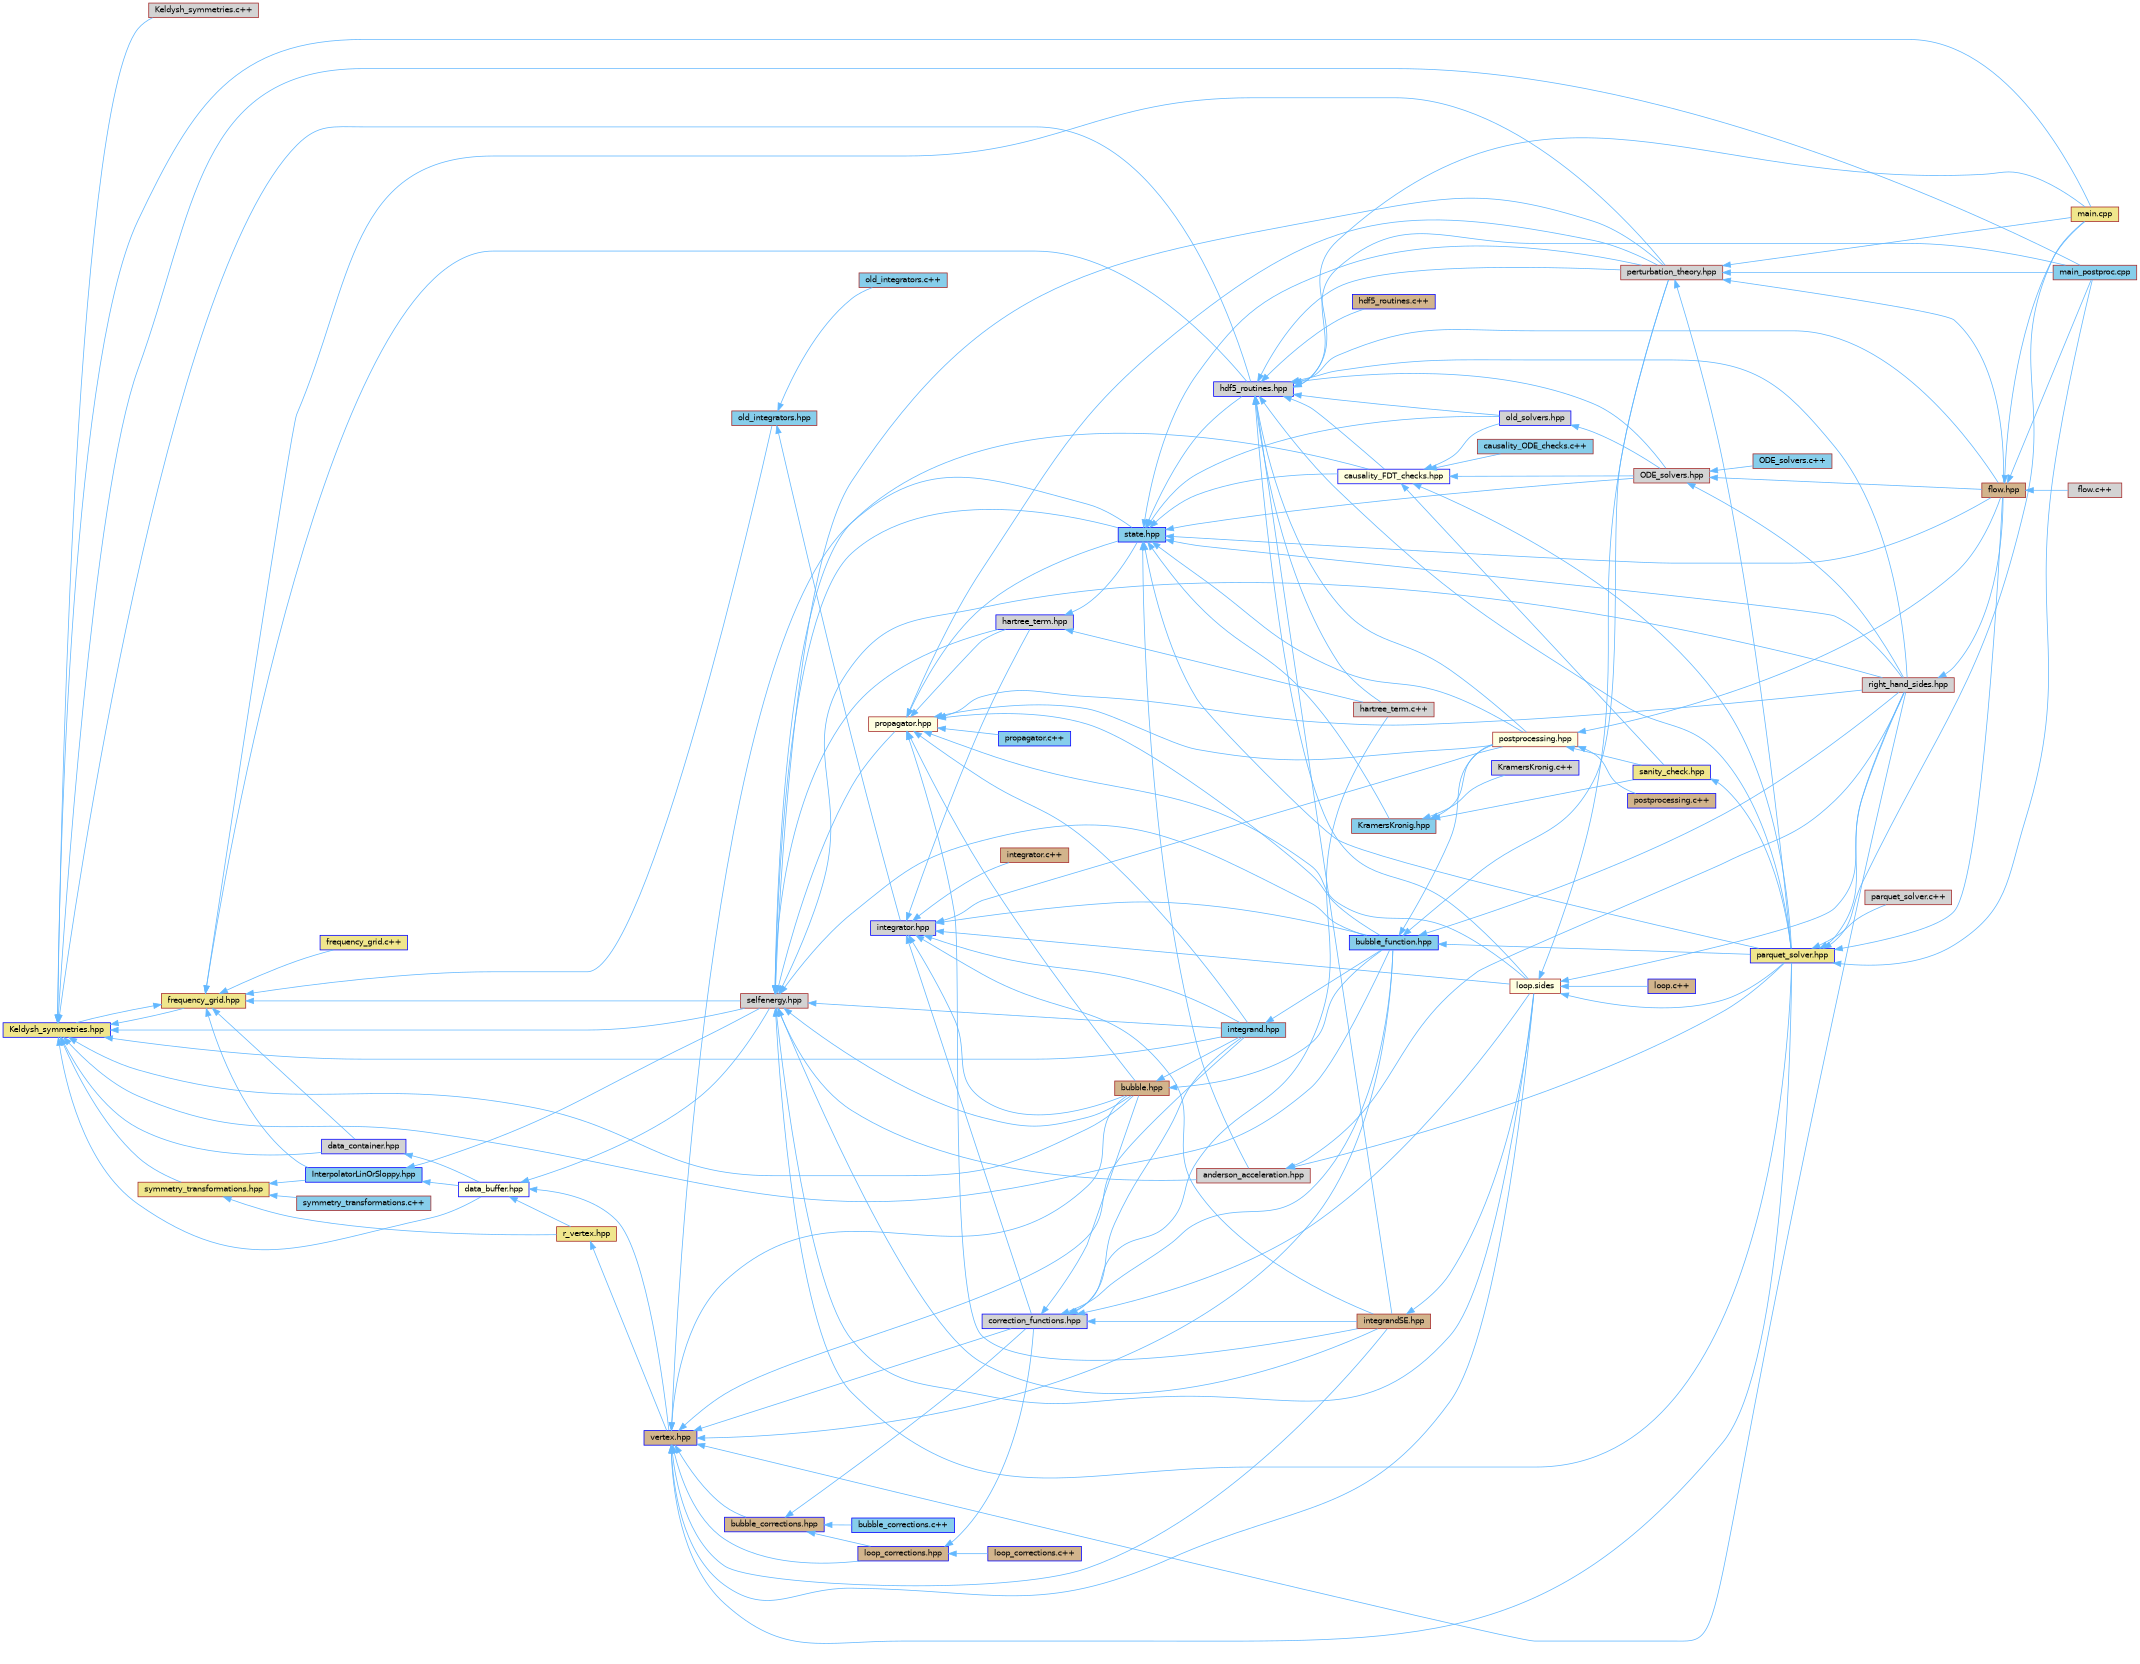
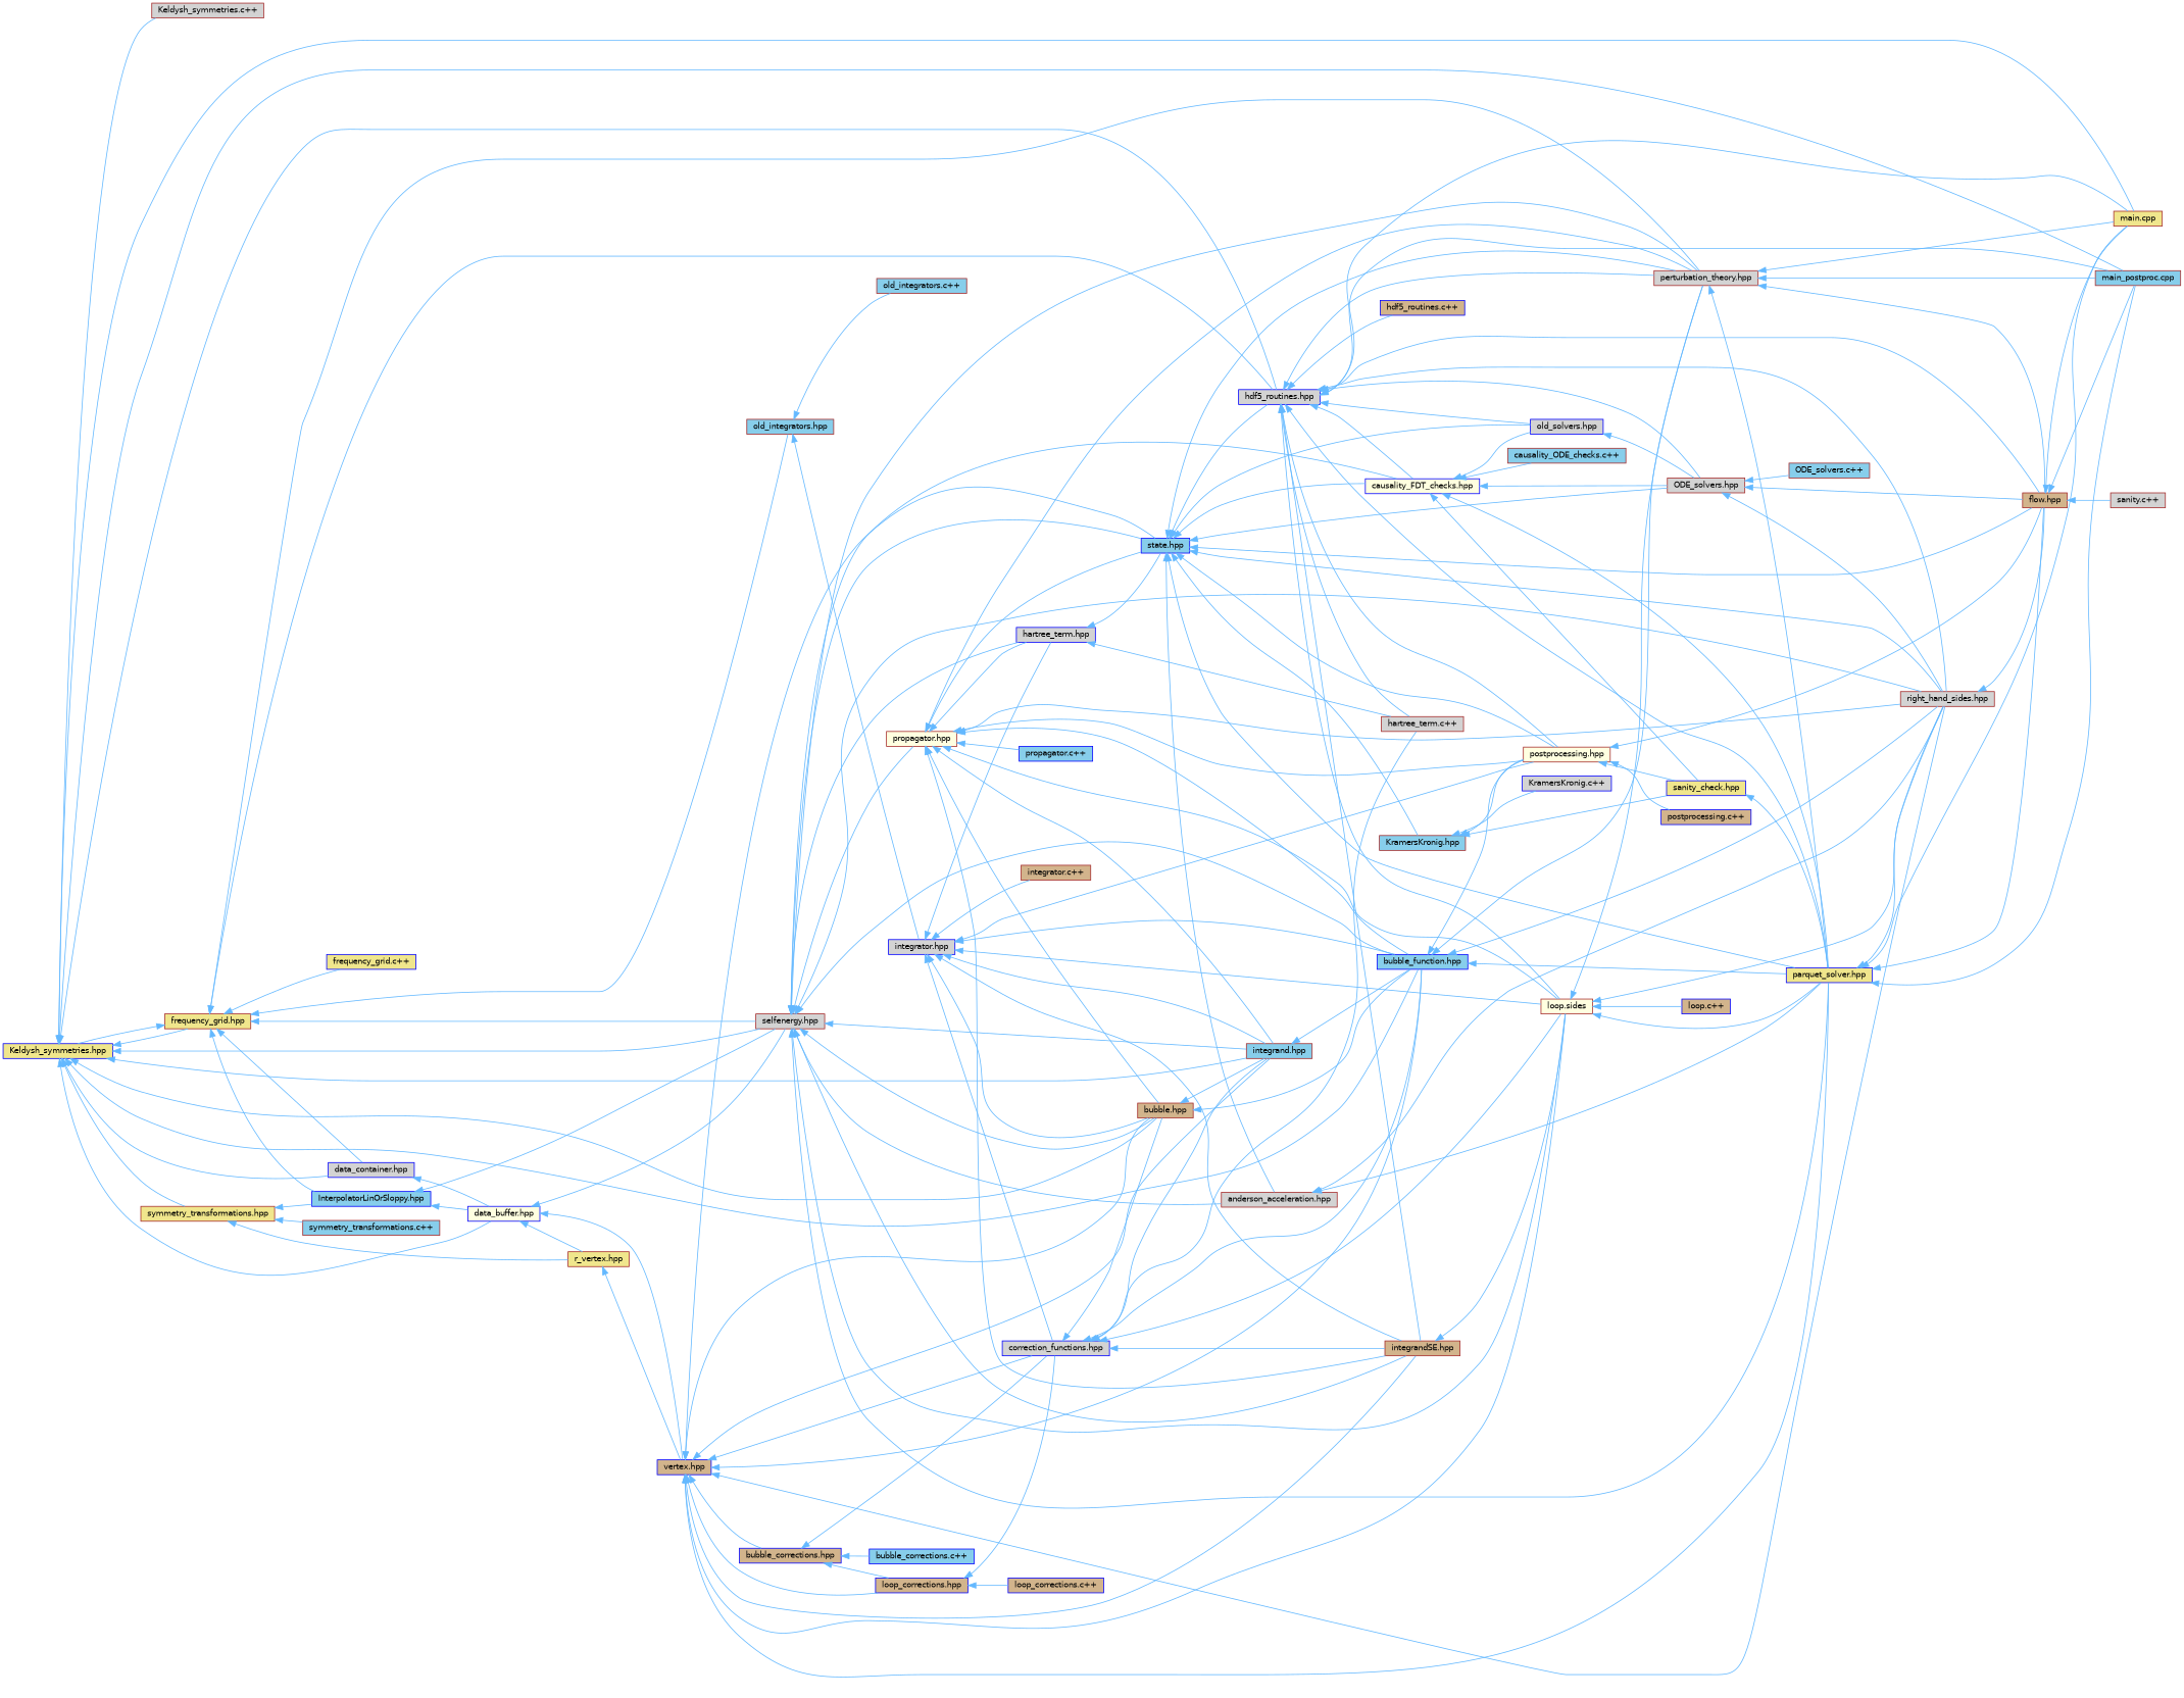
  digraph {
    rankdir=LR
    node [color=brown fillcolor=lightgrey fontname=Helvetica fontsize=10 shape=box style=filled]
    edge [color=steelblue1 dir=back fontname=Helvetica fontsize=10 labelfontname=Helvetica labelfontsize=10 style=solid]
    n1 [color=blue fillcolor=khaki fontcolor=black height=0.2 label="Keldysh_symmetries.hpp" width=0.4]
    n2 [height=0.2 label="Keldysh_symmetries.c++" width=0.4]
    n3 [fillcolor=tan height=0.2 label="bubble.hpp" width=0.4]
    n4 [color=blue fillcolor=skyblue height=0.2 label="bubble_function.hpp" width=0.4]
    n5 [fillcolor=khaki height=0.2 label="main.cpp" width=0.4]
    n6 [fillcolor=skyblue height=0.2 label="main_postproc.cpp" width=0.4]
    n7 [fillcolor=skyblue height=0.2 label="integrand.hpp" width=0.4]
    n8 [color=blue fillcolor=lightyellow height=0.2 label="data_buffer.hpp" width=0.4]
    n9 [color=blue height=0.2 label="hdf5_routines.hpp" width=0.4]
    n10 [height=0.2 label="selfenergy.hpp" width=0.4]
    n11 [color=blue height=0.2 label="data_container.hpp" width=0.4]
    n12 [fillcolor=khaki height=0.2 label="frequency_grid.hpp" width=0.4]
    n13 [fillcolor=khaki height=0.2 label="symmetry_transformations.hpp" width=0.4]
    n14 [color=blue fillcolor=khaki height=0.2 label="parquet_solver.hpp" width=0.4]
    n15 [height=0.2 label="right_hand_sides.hpp" width=0.4]
    n16 [height=0.2 label="perturbation_theory.hpp" width=0.4]
    n17 [fillcolor=lightyellow height=0.2 label="postprocessing.hpp" width=0.4]
    n18 [fillcolor=khaki height=0.2 label="r_vertex.hpp" width=0.4]
    n19 [color=blue fillcolor=tan height=0.2 label="vertex.hpp" width=0.4]
    n20 [fillcolor=tan height=0.2 label="flow.hpp" width=0.4]
    n21 [fillcolor=tan height=0.2 label="integrandSE.hpp" width=0.4]
    n22 [fillcolor=lightyellow height=0.2 label="loop.sides" width=0.4]
    n23 [height=0.2 label="hartree_term.c++" width=0.4]
    n24 [height=0.2 label="ODE_solvers.hpp" width=0.4]
    n25 [color=blue fillcolor=lightyellow height=0.2 label="causality_FDT_checks.hpp" width=0.4]
    n26 [color=blue height=0.2 label="old_solvers.hpp" width=0.4]
    n27 [color=blue fillcolor=tan height=0.2 label="hdf5_routines.c++" width=0.4]
    n28 [color=blue fillcolor=skyblue height=0.2 label="state.hpp" width=0.4]
    n29 [height=0.2 label="anderson_acceleration.hpp" width=0.4]
    n30 [color=blue height=0.2 label="hartree_term.hpp" width=0.4]
    n31 [fillcolor=lightyellow height=0.2 label="propagator.hpp" width=0.4]
    n32 [color=blue fillcolor=skyblue height=0.2 label="InterpolatorLinOrSloppy.hpp" width=0.4]
    n33 [color=blue fillcolor=khaki height=0.2 label="frequency_grid.c++" width=0.4]
    n34 [fillcolor=skyblue height=0.2 label="old_integrators.hpp" width=0.4]
    n35 [fillcolor=skyblue height=0.2 label="symmetry_transformations.c++" width=0.4]
-   n36 [height=0.2 label="parquet_solver.c++" width=0.4]
    n37 [color=blue fillcolor=tan height=0.2 label="postprocessing.c++" width=0.4]
    n38 [color=blue fillcolor=khaki height=0.2 label="sanity_check.hpp" width=0.4]
-   n39 [height=0.2 label="flow.c++" width=0.4]
+   n39 [height=0.2 label="sanity.c++" width=0.4]
    n40 [color=blue fillcolor=tan height=0.2 label="bubble_corrections.hpp" width=0.4]
    n41 [color=blue height=0.2 label="correction_functions.hpp" width=0.4]
    n42 [color=blue fillcolor=tan height=0.2 label="loop_corrections.hpp" width=0.4]
    n43 [color=blue fillcolor=skyblue height=0.2 label="bubble_corrections.c++" width=0.4]
    n44 [color=blue fillcolor=tan height=0.2 label="loop.c++" width=0.4]
    n45 [color=blue fillcolor=tan height=0.2 label="loop_corrections.c++" width=0.4]
    n46 [fillcolor=skyblue height=0.2 label="KramersKronig.hpp" width=0.4]
    n47 [color=blue height=0.2 label="KramersKronig.c++" width=0.4]
    n48 [fillcolor=skyblue height=0.2 label="ODE_solvers.c++" width=0.4]
    n49 [fillcolor=skyblue height=0.2 label="causality_ODE_checks.c++" width=0.4]
    n50 [color=blue fillcolor=skyblue height=0.2 label="propagator.c++" width=0.4]
    n51 [color=blue height=0.2 label="integrator.hpp" width=0.4]
    n52 [fillcolor=skyblue height=0.2 label="old_integrators.c++" width=0.4]
    n53 [fillcolor=tan height=0.2 label="integrator.c++" width=0.4]
    n1 -> n2
    n1 -> n3
    n1 -> n4
    n1 -> n5
    n1 -> n6
    n1 -> n7
    n1 -> n8
    n1 -> n9
    n1 -> n10
    n1 -> n11
    n1 -> n12
    n1 -> n13
    n3 -> n4
    n3 -> n7
    n4 -> n14
    n4 -> n15
    n4 -> n16
    n4 -> n17
    n7 -> n4
    n8 -> n10
    n8 -> n18
    n8 -> n19
    n9 -> n5
    n9 -> n6
    n9 -> n14
    n9 -> n15
    n9 -> n16
    n9 -> n17
    n9 -> n20
    n9 -> n21
    n9 -> n22
    n9 -> n23
    n9 -> n24
    n9 -> n25
    n9 -> n26
    n9 -> n27
    n10 -> n3
    n10 -> n4
    n10 -> n7
    n10 -> n14
    n10 -> n15
    n10 -> n16
    n10 -> n21
    n10 -> n22
    n10 -> n25
    n10 -> n28
    n10 -> n29
    n10 -> n30
    n10 -> n31
    n11 -> n8
    n12 -> n1
    n12 -> n9
    n12 -> n10
    n12 -> n11
    n12 -> n16
    n12 -> n32
    n12 -> n33
    n12 -> n34
    n13 -> n18
    n13 -> n32
    n13 -> n35
    n14 -> n5
    n14 -> n6
    n14 -> n15
    n14 -> n20
-   n14 -> n36
    n15 -> n20
    n16 -> n5
    n16 -> n6
    n16 -> n14
    n16 -> n20
    n17 -> n20
    n17 -> n37
    n17 -> n38
    n18 -> n19
    n19 -> n3
    n19 -> n4
    n19 -> n7
    n19 -> n14
    n19 -> n15
    n19 -> n21
    n19 -> n22
    n19 -> n28
    n19 -> n40
    n19 -> n41
    n19 -> n42
    n20 -> n5
    n20 -> n6
    n20 -> n39
    n21 -> n22
    n22 -> n14
    n22 -> n15
    n22 -> n16
    n22 -> n44
    n24 -> n15
    n24 -> n20
    n24 -> n48
    n25 -> n14
    n25 -> n24
    n25 -> n26
    n25 -> n38
    n25 -> n49
    n26 -> n24
    n28 -> n9
    n28 -> n14
    n28 -> n15
    n28 -> n16
    n28 -> n17
    n28 -> n20
    n28 -> n24
    n28 -> n25
    n28 -> n26
    n28 -> n29
    n28 -> n46
    n29 -> n14
    n29 -> n15
    n30 -> n23
    n30 -> n28
    n31 -> n3
    n31 -> n4
    n31 -> n7
    n31 -> n15
    n31 -> n16
    n31 -> n17
    n31 -> n21
    n31 -> n22
    n31 -> n28
    n31 -> n30
    n31 -> n50
    n32 -> n8
    n32 -> n10
    n34 -> n51
    n34 -> n52
    n38 -> n14
    n40 -> n41
    n40 -> n42
    n40 -> n43
    n41 -> n3
    n41 -> n4
    n41 -> n7
    n41 -> n21
    n41 -> n22
    n41 -> n23
    n42 -> n41
    n42 -> n45
    n46 -> n17
    n46 -> n38
    n46 -> n47
    n51 -> n3
    n51 -> n4
    n51 -> n7
    n51 -> n17
    n51 -> n21
    n51 -> n22
    n51 -> n30
    n51 -> n41
    n51 -> n53
  }
